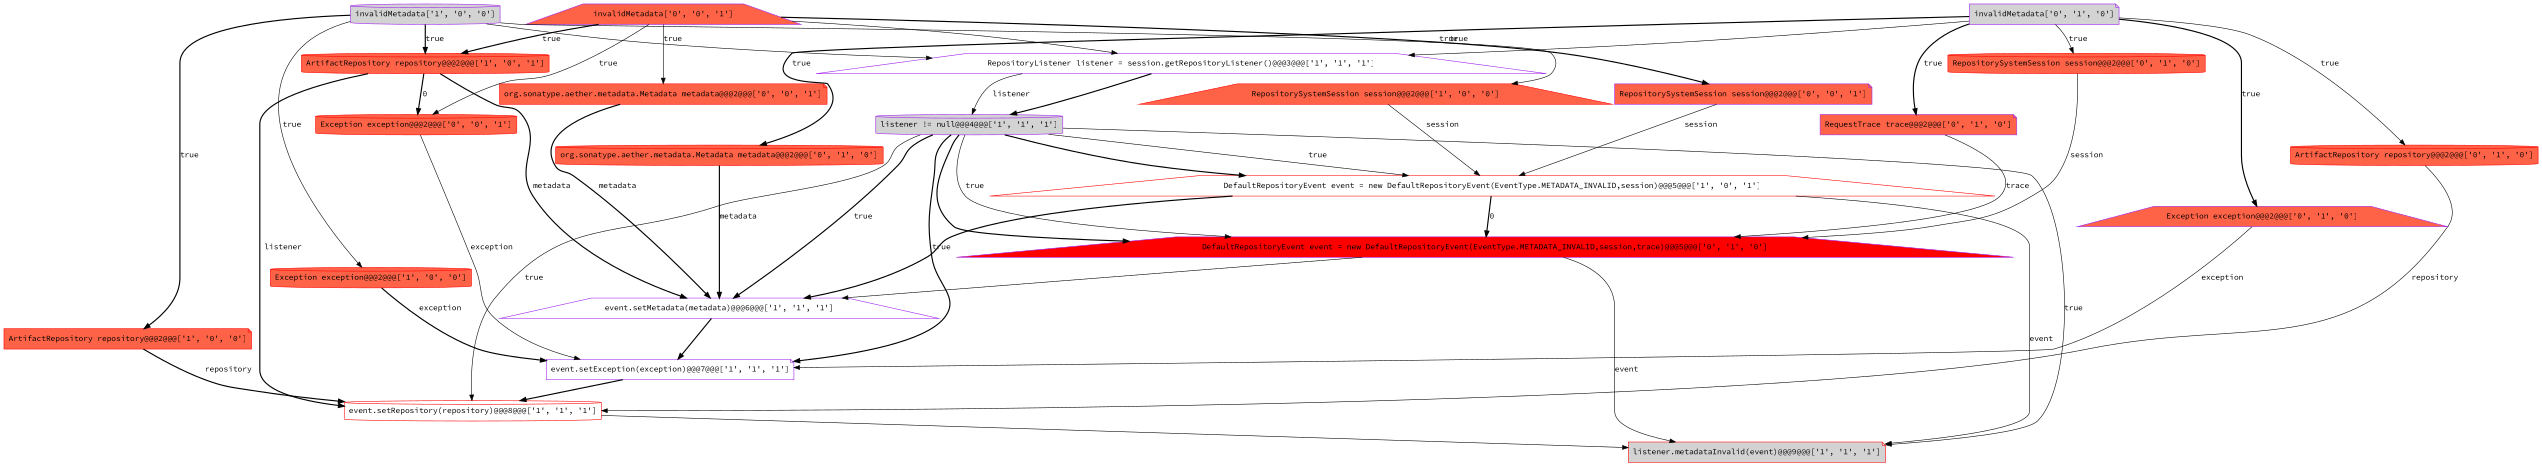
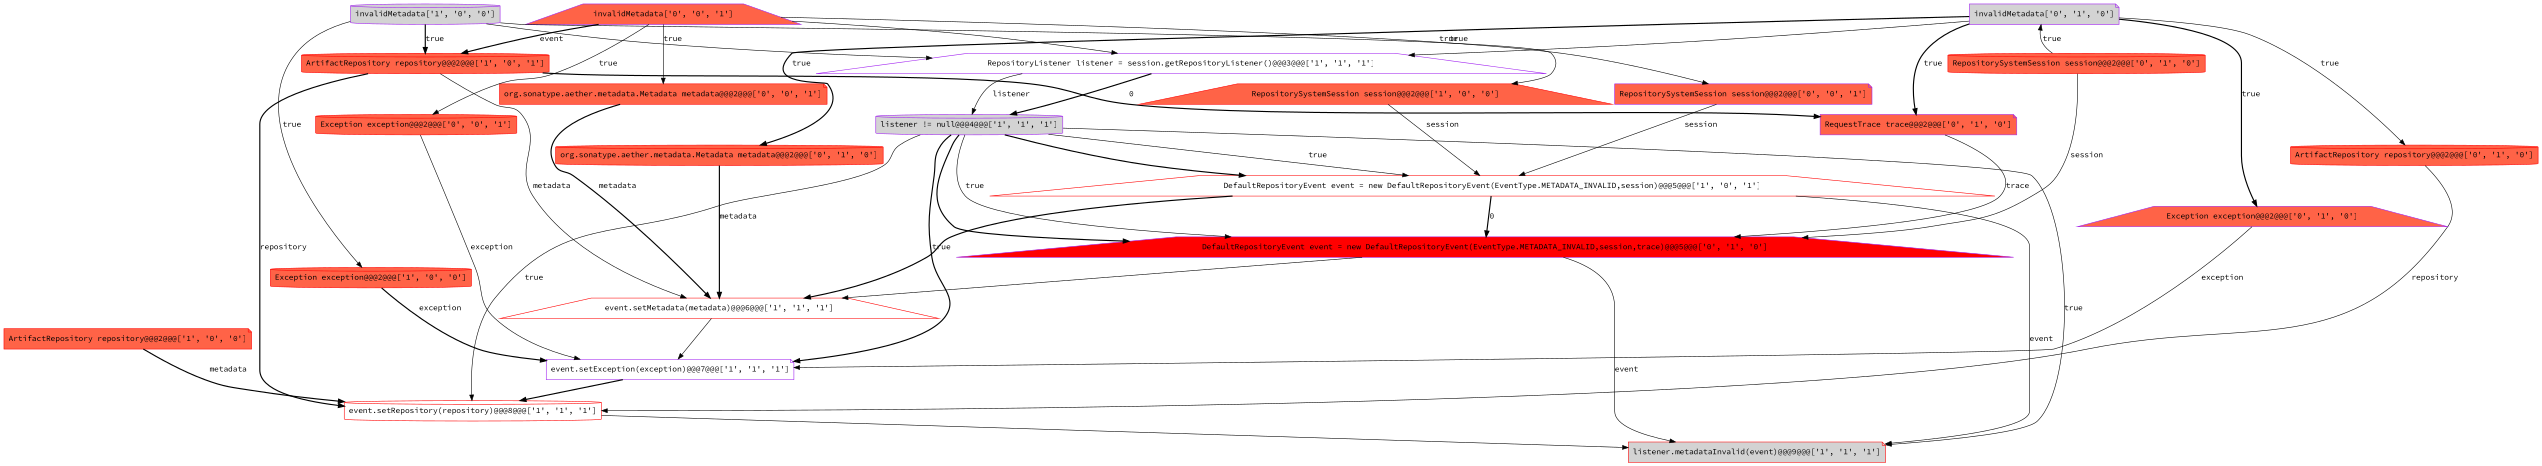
  digraph {
    fontname="Source Code Pro"
    node [color=red fillcolor=tomato fontname="Source Code Pro" shape=cylinder style=filled]
    edge [fontname="Source Code Pro" style=solid]
    n1 [fillcolor=white label="event.setRepository(repository)@@@8@@@['1', '1', '1']"]
    n2 [fillcolor=lightgray label="listener.metadataInvalid(event)@@@9@@@['1', '1', '1']" shape=note]
    n3 [label="RepositorySystemSession session@@@2@@@['0', '1', '0']"]
    n4 [color=purple fillcolor=red label="DefaultRepositoryEvent event = new DefaultRepositoryEvent(EventType.METADATA_INVALID,session,trace)@@@5@@@['0', '1', '0']" shape=trapezium]
-   n5 [color=purple fillcolor=white label="event.setMetadata(metadata)@@@6@@@['1', '1', '1']" shape=trapezium]
+   n5 [fillcolor=white label="event.setMetadata(metadata)@@@6@@@['1', '1', '1']" shape=trapezium]
    n6 [color=purple fillcolor=white label="event.setException(exception)@@@7@@@['1', '1', '1']" shape=note]
    n7 [label="org.sonatype.aether.metadata.Metadata metadata@@@2@@@['0', '0', '1']" shape=note]
    n8 [color=purple label="invalidMetadata['0', '0', '1']" shape=trapezium]
    n9 [color=purple fillcolor=white label="RepositoryListener listener = session.getRepositoryListener()@@@3@@@['1', '1', '1']" shape=trapezium]
    n10 [label="ArtifactRepository repository@@@2@@@['1', '0', '1']"]
    n11 [label="Exception exception@@@2@@@['0', '0', '1']"]
    n12 [color=purple label="RepositorySystemSession session@@@2@@@['0', '0', '1']" shape=note]
    n13 [color=purple fillcolor=lightgray label="listener != null@@@4@@@['1', '1', '1']"]
    n14 [color=purple label="RequestTrace trace@@@2@@@['0', '1', '0']" shape=note]
    n15 [fillcolor=white label="DefaultRepositoryEvent event = new DefaultRepositoryEvent(EventType.METADATA_INVALID,session)@@@5@@@['1', '0', '1']" shape=trapezium]
    n16 [label="ArtifactRepository repository@@@2@@@['0', '1', '0']"]
    n17 [label="Exception exception@@@2@@@['1', '0', '0']"]
    n18 [label="RepositorySystemSession session@@@2@@@['1', '0', '0']" shape=trapezium]
    n19 [label="ArtifactRepository repository@@@2@@@['1', '0', '0']" shape=note]
    n20 [color=purple label="Exception exception@@@2@@@['0', '1', '0']" shape=trapezium]
    n21 [color=purple fillcolor=lightgray label="invalidMetadata['1', '0', '0']"]
    n22 [label="org.sonatype.aether.metadata.Metadata metadata@@@2@@@['0', '1', '0']"]
    n23 [color=purple fillcolor=lightgray label="invalidMetadata['0', '1', '0']" shape=note]
    n1 -> n2
    n3 -> n4 [label=session]
    n4 -> n2 [label=event]
    n4 -> n5
-   n5 -> n6 [style=bold]
+   n5 -> n6
    n6 -> n1 [style=bold]
    n7 -> n5 [label=metadata style=bold]
    n8 -> n7 [label=true]
    n8 -> n9
-   n8 -> n10 [label=true style=bold]
+   n8 -> n10 [label=event style=bold]
    n8 -> n11 [label=true]
-   n8 -> n12 [label=true style=bold]
+   n8 -> n12 [label=true]
    n9 -> n13 [style=bold]
    n9 -> n13 [label=listener]
-   n10 -> n1 [label=listener style=bold]
-   n10 -> n5 [label=metadata style=bold]
-   n10 -> n11 [label=0 style=bold]
+   n10 -> n1 [label=repository style=bold]
+   n10 -> n5 [label=metadata]
+   n10 -> n14 [label=0 style=bold]
    n11 -> n6 [label=exception]
    n12 -> n15 [label=session]
    n13 -> n1 [label=true]
    n13 -> n2 [label=true]
    n13 -> n4 [style=bold]
    n13 -> n4 [label=true]
-   n13 -> n5 [label=true style=bold]
    n13 -> n6 [label=true style=bold]
    n13 -> n15 [label=true]
    n13 -> n15 [style=bold]
    n14 -> n4 [label=trace]
    n15 -> n2 [label=event]
    n15 -> n4 [label=0 style=bold]
    n15 -> n5 [style=bold]
    n16 -> n1 [label=repository]
    n17 -> n6 [label=exception style=bold]
    n18 -> n15 [label=session]
-   n19 -> n1 [label=repository style=bold]
+   n19 -> n1 [label=metadata style=bold]
    n20 -> n6 [label=exception]
    n21 -> n9
    n21 -> n10 [label=true style=bold]
    n21 -> n17 [label=true]
    n21 -> n18 [label=true]
-   n21 -> n19 [label=true style=bold]
    n22 -> n5 [label=metadata style=bold]
-   n23 -> n3 [label=true]
+   n3 -> n23 [label=true]
    n23 -> n9
    n23 -> n14 [label=true style=bold]
    n23 -> n16 [label=true]
    n23 -> n20 [label=true style=bold]
    n23 -> n22 [label=true style=bold]
  }
